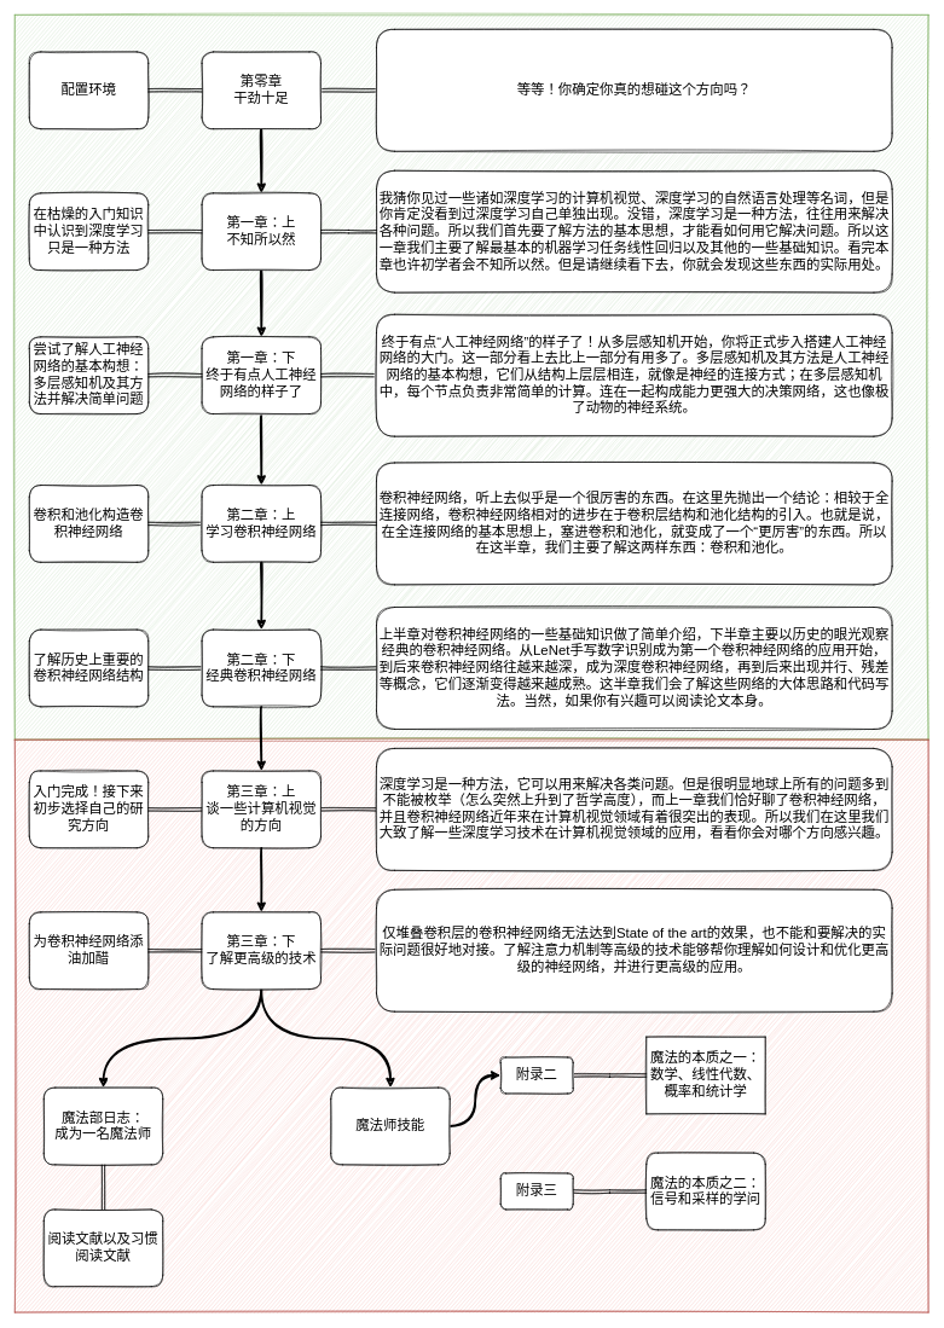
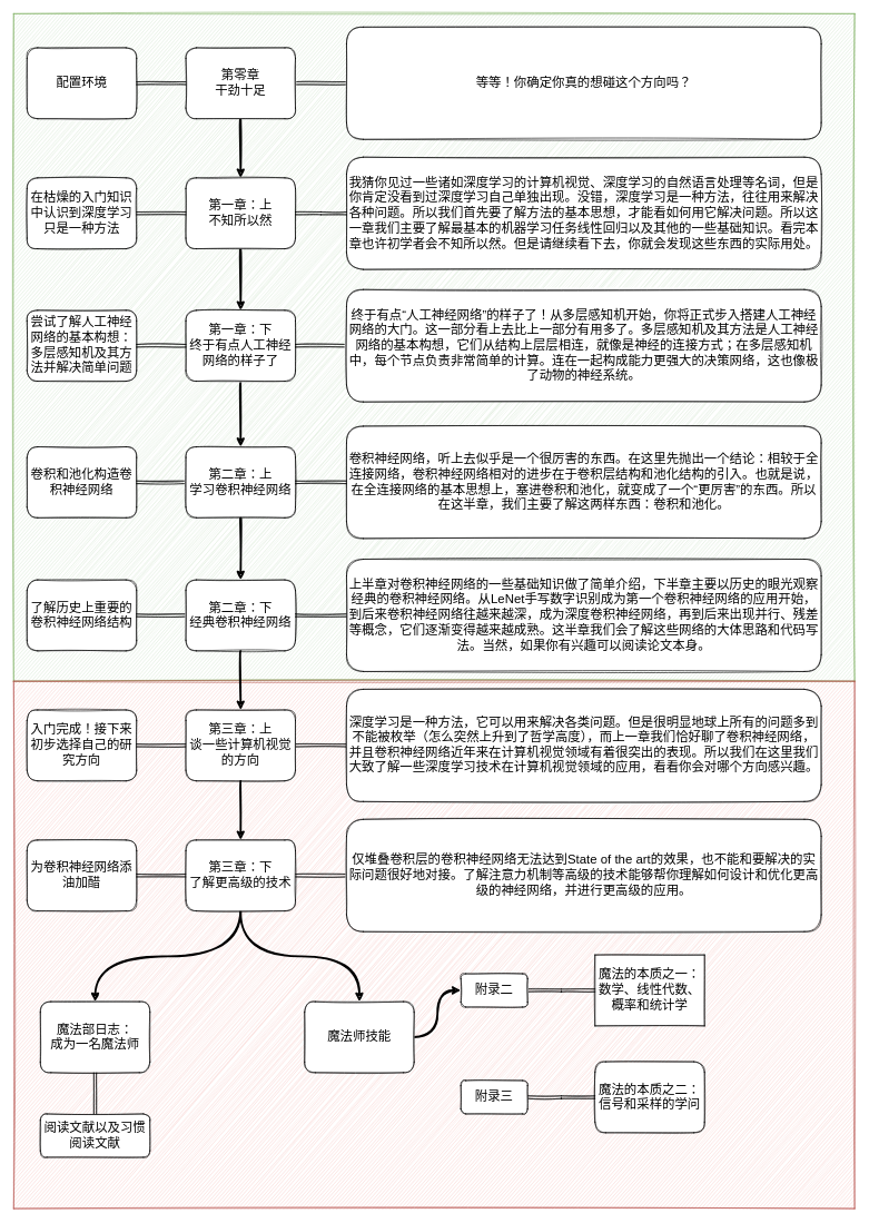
  <mxCell id="0" />
  <mxCell id="1" parent="0" />
  <mxCell id="2" value="" style="rounded=0;whiteSpace=wrap;html=1;sketch=1;fontFamily=Noto Serif CJK SC;fontSize=19;fillColor=#d5e8d4;strokeColor=#82b366;" vertex="1" parent="1"><mxGeometry x="20" y="20" width="1260" height="1000" as="geometry" /></mxCell>
  <mxCell id="3" value="" style="rounded=0;whiteSpace=wrap;html=1;sketch=1;fontFamily=Noto Serif CJK SC;fontSize=19;fillColor=#f8cecc;strokeColor=#b85450;" vertex="1" parent="1"><mxGeometry x="20" y="1020" width="1260" height="790" as="geometry" /></mxCell>
  <mxCell id="4" value="" style="edgeStyle=orthogonalEdgeStyle;curved=1;rounded=1;sketch=1;orthogonalLoop=1;jettySize=auto;html=1;fontFamily=Noto Serif CJK SC;fontSize=19;shape=link;" edge="1" parent="1" source="5" target="49"><mxGeometry relative="1" as="geometry" /></mxCell>
  <mxCell id="5" value="魔法部日志：&lt;br&gt;成为一名魔法师" style="whiteSpace=wrap;html=1;sketch=1;rounded=1;fontSize=19;" vertex="1" parent="1"><mxGeometry x="60" y="1500.004" width="164.138" height="106.286" as="geometry" /></mxCell>
  <mxCell id="6" value="配置环境" style="whiteSpace=wrap;html=1;sketch=1;rounded=1;fontSize=19;" vertex="1" parent="1"><mxGeometry x="40" y="71" width="164.138" height="106.286" as="geometry" /></mxCell>
  <mxCell id="7" value="在枯燥的入门知识中认识到深度学习只是一种方法" style="whiteSpace=wrap;html=1;sketch=1;rounded=1;fontSize=19;" vertex="1" parent="1"><mxGeometry x="40" y="265.857" width="164.138" height="106.286" as="geometry" /></mxCell>
  <mxCell id="8" value="" style="edgeStyle=orthogonalEdgeStyle;curved=1;rounded=1;sketch=1;orthogonalLoop=1;jettySize=auto;html=1;fontFamily=Noto Serif CJK SC;fontSize=19;strokeWidth=3;" edge="1" parent="1" source="11" target="15"><mxGeometry x="-520" y="70" as="geometry" /></mxCell>
  <mxCell id="9" value="" style="edgeStyle=orthogonalEdgeStyle;curved=1;rounded=1;sketch=1;orthogonalLoop=1;jettySize=auto;html=1;fontFamily=Noto Serif CJK SC;fontSize=19;shape=link;" edge="1" parent="1" source="11" target="35"><mxGeometry relative="1" as="geometry" /></mxCell>
  <mxCell id="10" value="" style="edgeStyle=orthogonalEdgeStyle;curved=1;rounded=1;sketch=1;orthogonalLoop=1;jettySize=auto;html=1;fontFamily=Noto Serif CJK SC;fontSize=19;shape=link;" edge="1" parent="1" source="11" target="6"><mxGeometry relative="1" as="geometry" /></mxCell>
  <mxCell id="11" value="第零章&lt;br style=&quot;font-size: 19px;&quot;&gt;干劲十足" style="whiteSpace=wrap;html=1;sketch=1;rounded=1;fontSize=19;" vertex="1" parent="1"><mxGeometry x="278" y="71" width="164.138" height="106.286" as="geometry" /></mxCell>
  <mxCell id="12" value="" style="edgeStyle=orthogonalEdgeStyle;curved=1;rounded=1;sketch=1;orthogonalLoop=1;jettySize=auto;html=1;fontFamily=Noto Serif CJK SC;fontSize=19;strokeWidth=3;" edge="1" parent="1" source="15" target="20"><mxGeometry x="-520" y="70" as="geometry" /></mxCell>
  <mxCell id="13" value="" style="edgeStyle=orthogonalEdgeStyle;curved=1;rounded=1;sketch=1;orthogonalLoop=1;jettySize=auto;html=1;fontFamily=Noto Serif CJK SC;fontSize=19;shape=link;" edge="1" parent="1" source="15" target="21"><mxGeometry relative="1" as="geometry" /></mxCell>
  <mxCell id="14" value="" style="edgeStyle=orthogonalEdgeStyle;curved=1;rounded=1;sketch=1;orthogonalLoop=1;jettySize=auto;html=1;fontFamily=Noto Serif CJK SC;fontSize=19;shape=link;" edge="1" parent="1" source="15" target="7"><mxGeometry relative="1" as="geometry" /></mxCell>
  <mxCell id="15" value="第一章：上&lt;br style=&quot;font-size: 19px;&quot;&gt;不知所以然" style="whiteSpace=wrap;html=1;sketch=1;rounded=1;fontSize=19;" vertex="1" parent="1"><mxGeometry x="278" y="265.857" width="164.138" height="106.286" as="geometry" /></mxCell>
  <mxCell id="16" value="尝试了解人工神经网络的基本构想：多层感知机及其方法并解决简单问题" style="whiteSpace=wrap;html=1;sketch=1;rounded=1;fontSize=19;" vertex="1" parent="1"><mxGeometry x="40" y="464.257" width="164.138" height="106.286" as="geometry" /></mxCell>
  <mxCell id="17" value="" style="edgeStyle=orthogonalEdgeStyle;curved=1;rounded=1;sketch=1;orthogonalLoop=1;jettySize=auto;html=1;fontFamily=Noto Serif CJK SC;fontSize=19;strokeWidth=3;" edge="1" parent="1" source="20" target="28"><mxGeometry x="-520" y="70" as="geometry" /></mxCell>
  <mxCell id="18" value="" style="edgeStyle=orthogonalEdgeStyle;curved=1;rounded=1;sketch=1;orthogonalLoop=1;jettySize=auto;html=1;fontFamily=Noto Serif CJK SC;fontSize=19;shape=link;" edge="1" parent="1" source="20" target="22"><mxGeometry relative="1" as="geometry" /></mxCell>
  <mxCell id="19" value="" style="edgeStyle=orthogonalEdgeStyle;curved=1;rounded=1;sketch=1;orthogonalLoop=1;jettySize=auto;html=1;fontFamily=Noto Serif CJK SC;fontSize=19;shape=link;" edge="1" parent="1" source="20" target="16"><mxGeometry relative="1" as="geometry" /></mxCell>
  <mxCell id="20" value="第一章：下&lt;br style=&quot;font-size: 19px;&quot;&gt;终于有点人工神经网络的样子了" style="whiteSpace=wrap;html=1;sketch=1;rounded=1;fontSize=19;" vertex="1" parent="1"><mxGeometry x="278" y="464.257" width="164.138" height="106.286" as="geometry" /></mxCell>
  <mxCell id="21" value="我猜你见过一些诸如深度学习的计算机视觉、深度学习的自然语言处理等名词，但是你肯定没看到过深度学习自己单独出现。没错，深度学习是一种方法，往往用来解决各种问题。所以我们首先要了解方法的基本思想，才能看如何用它解决问题。所以这一章我们主要了解最基本的机器学习任务线性回归以及其他的一些基础知识。看完本章也许初学者会不知所以然。但是请继续看下去，你就会发现这些东西的实际用处。" style="rounded=1;whiteSpace=wrap;html=1;sketch=1;fontSize=19;" vertex="1" parent="1"><mxGeometry x="518.736" y="234.856" width="711.264" height="168.286" as="geometry" /></mxCell>
  <mxCell id="22" value="终于有点“人工神经网络”的样子了！从多层感知机开始，你将正式步入搭建人工神经网络的大门。这一部分看上去比上一部分有用多了。多层感知机及其方法是人工神经网络的基本构想，它们从结构上层层相连，就像是神经的连接方式；在多层感知机中，每个节点负责非常简单的计算。连在一起构成能力更强大的决策网络，这也像极了动物的神经系统。" style="rounded=1;whiteSpace=wrap;html=1;sketch=1;fontSize=19;" vertex="1" parent="1"><mxGeometry x="518.736" y="433.256" width="711.264" height="168.286" as="geometry" /></mxCell>
  <mxCell id="23" value="卷积神经网络，听上去似乎是一个很厉害的东西。在这里先抛出一个结论：相较于全连接网络，卷积神经网络相对的进步在于卷积层结构和池化结构的引入。也就是说，在全连接网络的基本思想上，塞进卷积和池化，就变成了一个“更厉害”的东西。所以在这半章，我们主要了解这两样东西：卷积和池化。" style="rounded=1;whiteSpace=wrap;html=1;sketch=1;fontSize=19;" vertex="1" parent="1"><mxGeometry x="518.736" y="637.857" width="711.264" height="168.286" as="geometry" /></mxCell>
  <mxCell id="24" value="卷积和池化构造卷积神经网络" style="whiteSpace=wrap;html=1;sketch=1;rounded=1;fontSize=19;" vertex="1" parent="1"><mxGeometry x="40" y="668.857" width="164.138" height="106.286" as="geometry" /></mxCell>
  <mxCell id="25" value="" style="edgeStyle=orthogonalEdgeStyle;curved=1;rounded=1;sketch=1;orthogonalLoop=1;jettySize=auto;html=1;fontFamily=Noto Serif CJK SC;fontSize=19;strokeWidth=3;" edge="1" parent="1" source="28" target="33"><mxGeometry x="-520" y="70" as="geometry" /></mxCell>
  <mxCell id="26" value="" style="edgeStyle=orthogonalEdgeStyle;curved=1;rounded=1;sketch=1;orthogonalLoop=1;jettySize=auto;html=1;fontFamily=Noto Serif CJK SC;fontSize=19;shape=link;" edge="1" parent="1" source="28" target="23"><mxGeometry relative="1" as="geometry" /></mxCell>
  <mxCell id="27" value="" style="edgeStyle=orthogonalEdgeStyle;curved=1;rounded=1;sketch=1;orthogonalLoop=1;jettySize=auto;html=1;fontFamily=Noto Serif CJK SC;fontSize=19;shape=link;" edge="1" parent="1" source="28" target="24"><mxGeometry relative="1" as="geometry" /></mxCell>
  <mxCell id="28" value="第二章：上&lt;br style=&quot;font-size: 19px;&quot;&gt;学习卷积神经网络" style="whiteSpace=wrap;html=1;sketch=1;rounded=1;fontSize=19;" vertex="1" parent="1"><mxGeometry x="278" y="668.857" width="164.138" height="106.286" as="geometry" /></mxCell>
  <mxCell id="29" value="了解历史上重要的卷积神经网络结构" style="whiteSpace=wrap;html=1;sketch=1;rounded=1;fontSize=19;" vertex="1" parent="1"><mxGeometry x="40" y="868.143" width="164.138" height="106.286" as="geometry" /></mxCell>
  <mxCell id="30" value="" style="edgeStyle=orthogonalEdgeStyle;curved=1;rounded=1;sketch=1;orthogonalLoop=1;jettySize=auto;html=1;fontFamily=Noto Serif CJK SC;fontSize=19;strokeWidth=3;" edge="1" parent="1" source="33" target="40"><mxGeometry x="-520" y="70" as="geometry" /></mxCell>
  <mxCell id="31" value="" style="edgeStyle=orthogonalEdgeStyle;curved=1;rounded=1;sketch=1;orthogonalLoop=1;jettySize=auto;html=1;fontFamily=Noto Serif CJK SC;fontSize=19;shape=link;" edge="1" parent="1" source="33" target="34"><mxGeometry relative="1" as="geometry" /></mxCell>
  <mxCell id="32" value="" style="edgeStyle=orthogonalEdgeStyle;curved=1;rounded=1;sketch=1;orthogonalLoop=1;jettySize=auto;html=1;fontFamily=Noto Serif CJK SC;fontSize=19;shape=link;" edge="1" parent="1" source="33" target="29"><mxGeometry relative="1" as="geometry" /></mxCell>
  <mxCell id="33" value="第二章：下&lt;br style=&quot;font-size: 19px;&quot;&gt;经典卷积神经网络" style="whiteSpace=wrap;html=1;sketch=1;rounded=1;fontSize=19;" vertex="1" parent="1"><mxGeometry x="278" y="868.143" width="164.138" height="106.286" as="geometry" /></mxCell>
  <mxCell id="34" value="上半章对卷积神经网络的一些基础知识做了简单介绍，下半章主要以历史的眼光观察经典的卷积神经网络。从LeNet手写数字识别成为第一个卷积神经网络的应用开始，到后来卷积神经网络往越来越深，成为深度卷积神经网络，再到后来出现并行、残差等概念，它们逐渐变得越来越成熟。这半章我们会了解这些网络的大体思路和代码写法。当然，如果你有兴趣可以阅读论文本身。" style="rounded=1;whiteSpace=wrap;html=1;sketch=1;fontSize=19;" vertex="1" parent="1"><mxGeometry x="518.736" y="837.143" width="711.264" height="168.286" as="geometry" /></mxCell>
  <mxCell id="35" value="等等！你确定你真的想碰这个方向吗？" style="rounded=1;whiteSpace=wrap;html=1;sketch=1;fontSize=19;" vertex="1" parent="1"><mxGeometry x="518.736" y="40" width="711.264" height="168.286" as="geometry" /></mxCell>
  <mxCell id="36" value="入门完成！接下来初步选择自己的研究方向" style="whiteSpace=wrap;html=1;sketch=1;rounded=1;fontSize=19;" vertex="1" parent="1"><mxGeometry x="40" y="1063" width="164.138" height="106.286" as="geometry" /></mxCell>
  <mxCell id="37" value="" style="edgeStyle=orthogonalEdgeStyle;curved=1;rounded=1;sketch=1;orthogonalLoop=1;jettySize=auto;html=1;fontFamily=Noto Serif CJK SC;fontSize=19;strokeWidth=3;" edge="1" parent="1" source="40" target="46"><mxGeometry x="-520" y="70" as="geometry" /></mxCell>
  <mxCell id="38" value="" style="edgeStyle=orthogonalEdgeStyle;curved=1;rounded=1;sketch=1;orthogonalLoop=1;jettySize=auto;html=1;fontFamily=Noto Serif CJK SC;fontSize=19;shape=link;" edge="1" parent="1" source="40" target="41"><mxGeometry relative="1" as="geometry" /></mxCell>
  <mxCell id="39" value="" style="edgeStyle=orthogonalEdgeStyle;curved=1;rounded=1;sketch=1;orthogonalLoop=1;jettySize=auto;html=1;fontFamily=Noto Serif CJK SC;fontSize=19;shape=link;" edge="1" parent="1" source="40" target="36"><mxGeometry relative="1" as="geometry" /></mxCell>
  <mxCell id="40" value="第三章：上&lt;br style=&quot;font-size: 19px;&quot;&gt;谈一些计算机视觉的方向" style="whiteSpace=wrap;html=1;sketch=1;rounded=1;fontSize=19;" vertex="1" parent="1"><mxGeometry x="278" y="1063" width="164.138" height="106.286" as="geometry" /></mxCell>
  <mxCell id="41" value="深度学习是一种方法，它可以用来解决各类问题。但是很明显地球上所有的问题多到不能被枚举（怎么突然上升到了哲学高度），而上一章我们恰好聊了卷积神经网络，并且卷积神经网络近年来在计算机视觉领域有着很突出的表现。所以我们在这里我们大致了解一些深度学习技术在计算机视觉领域的应用，看看你会对哪个方向感兴趣。" style="rounded=1;whiteSpace=wrap;html=1;sketch=1;fontSize=19;" vertex="1" parent="1"><mxGeometry x="518.736" y="1032" width="711.264" height="168.286" as="geometry" /></mxCell>
  <mxCell id="42" style="edgeStyle=orthogonalEdgeStyle;curved=1;rounded=1;sketch=1;orthogonalLoop=1;jettySize=auto;html=1;exitX=0.5;exitY=1;exitDx=0;exitDy=0;entryX=0.5;entryY=0;entryDx=0;entryDy=0;fontFamily=Noto Serif CJK SC;fontSize=19;strokeWidth=3;" edge="1" parent="1" source="46" target="5"><mxGeometry relative="1" as="geometry" /></mxCell>
  <mxCell id="43" style="edgeStyle=orthogonalEdgeStyle;curved=1;rounded=1;sketch=1;orthogonalLoop=1;jettySize=auto;html=1;exitX=0.5;exitY=1;exitDx=0;exitDy=0;entryX=0.5;entryY=0;entryDx=0;entryDy=0;fontFamily=Noto Serif CJK SC;fontSize=19;strokeWidth=3;" edge="1" parent="1" source="46" target="51"><mxGeometry relative="1" as="geometry" /></mxCell>
  <mxCell id="44" value="" style="edgeStyle=orthogonalEdgeStyle;curved=1;rounded=1;sketch=1;orthogonalLoop=1;jettySize=auto;html=1;fontFamily=Noto Serif CJK SC;fontSize=19;shape=link;" edge="1" parent="1" source="46" target="48"><mxGeometry relative="1" as="geometry" /></mxCell>
  <mxCell id="45" value="" style="edgeStyle=orthogonalEdgeStyle;curved=1;rounded=1;sketch=1;orthogonalLoop=1;jettySize=auto;html=1;fontFamily=Noto Serif CJK SC;fontSize=19;shape=link;" edge="1" parent="1" source="46" target="47"><mxGeometry relative="1" as="geometry" /></mxCell>
  <mxCell id="46" value="第三章：下&lt;br style=&quot;font-size: 19px;&quot;&gt;了解更高级的技术" style="whiteSpace=wrap;html=1;sketch=1;rounded=1;fontSize=19;" vertex="1" parent="1"><mxGeometry x="278" y="1257.857" width="164.138" height="106.286" as="geometry" /></mxCell>
  <mxCell id="47" value="为卷积神经网络添油加醋" style="whiteSpace=wrap;html=1;sketch=1;rounded=1;fontSize=19;" vertex="1" parent="1"><mxGeometry x="40" y="1257.857" width="164.138" height="106.286" as="geometry" /></mxCell>
  <mxCell id="48" value="仅堆叠卷积层的卷积神经网络无法达到State of the art的效果，也不能和要解决的实际问题很好地对接。了解注意力机制等高级的技术能够帮你理解如何设计和优化更高级的神经网络，并进行更高级的应用。" style="rounded=1;whiteSpace=wrap;html=1;sketch=1;fontSize=19;" vertex="1" parent="1"><mxGeometry x="518.736" y="1226.857" width="711.264" height="168.286" as="geometry" /></mxCell>
- <mxCell id="49" value="阅读文献以及习惯阅读文献" style="whiteSpace=wrap;html=1;sketch=1;rounded=1;fontSize=19;" vertex="1" parent="1"><mxGeometry x="60" y="1668.154" width="164.138" height="106.286" as="geometry" /></mxCell>
+ <mxCell id="49" value="阅读文献以及习惯阅读文献" style="whiteSpace=wrap;html=1;sketch=1;rounded=1;fontSize=19;" vertex="1" parent="1"><mxGeometry x="60" y="1668.154" width="164.138" height="65" as="geometry" /></mxCell>
  <mxCell id="50" style="edgeStyle=orthogonalEdgeStyle;curved=1;rounded=1;sketch=1;orthogonalLoop=1;jettySize=auto;html=1;exitX=1;exitY=0.5;exitDx=0;exitDy=0;entryX=0;entryY=0.5;entryDx=0;entryDy=0;fontFamily=Noto Serif CJK SC;fontSize=19;strokeWidth=3;" edge="1" parent="1" source="51" target="55"><mxGeometry relative="1" as="geometry" /></mxCell>
  <mxCell id="51" value="魔法师技能" style="whiteSpace=wrap;html=1;sketch=1;rounded=1;fontSize=19;" vertex="1" parent="1"><mxGeometry x="455.86" y="1500.004" width="164.138" height="106.286" as="geometry" /></mxCell>
  <mxCell id="52" value="魔法的本质之一：数学、线性代数、概率和统计学" style="whiteSpace=wrap;html=1;sketch=1;fontSize=19;rounded=0;" vertex="1" parent="1"><mxGeometry x="891" y="1430.004" width="164.138" height="106.286" as="geometry" /></mxCell>
  <mxCell id="53" value="魔法的本质之二：信号和采样的学问" style="whiteSpace=wrap;html=1;sketch=1;rounded=1;fontSize=19;" vertex="1" parent="1"><mxGeometry x="891" y="1590.004" width="164.138" height="106.286" as="geometry" /></mxCell>
  <mxCell id="54" style="edgeStyle=orthogonalEdgeStyle;curved=1;rounded=1;sketch=1;orthogonalLoop=1;jettySize=auto;html=1;exitX=1;exitY=0.5;exitDx=0;exitDy=0;entryX=0;entryY=0.5;entryDx=0;entryDy=0;fontFamily=Noto Serif CJK SC;fontSize=19;shape=link;" edge="1" parent="1" source="55" target="52"><mxGeometry relative="1" as="geometry" /></mxCell>
  <mxCell id="55" value="附录二" style="whiteSpace=wrap;html=1;sketch=1;rounded=1;fontSize=19;" vertex="1" parent="1"><mxGeometry x="690" y="1458.15" width="100" height="50" as="geometry" /></mxCell>
  <mxCell id="56" style="edgeStyle=orthogonalEdgeStyle;curved=1;rounded=1;sketch=1;orthogonalLoop=1;jettySize=auto;html=1;exitX=1;exitY=0.5;exitDx=0;exitDy=0;fontFamily=Noto Serif CJK SC;fontSize=19;shape=link;" edge="1" parent="1" source="57" target="53"><mxGeometry relative="1" as="geometry" /></mxCell>
  <mxCell id="57" value="附录三" style="whiteSpace=wrap;html=1;sketch=1;rounded=1;fontSize=19;" vertex="1" parent="1"><mxGeometry x="690" y="1618.15" width="100" height="50" as="geometry" /></mxCell>
